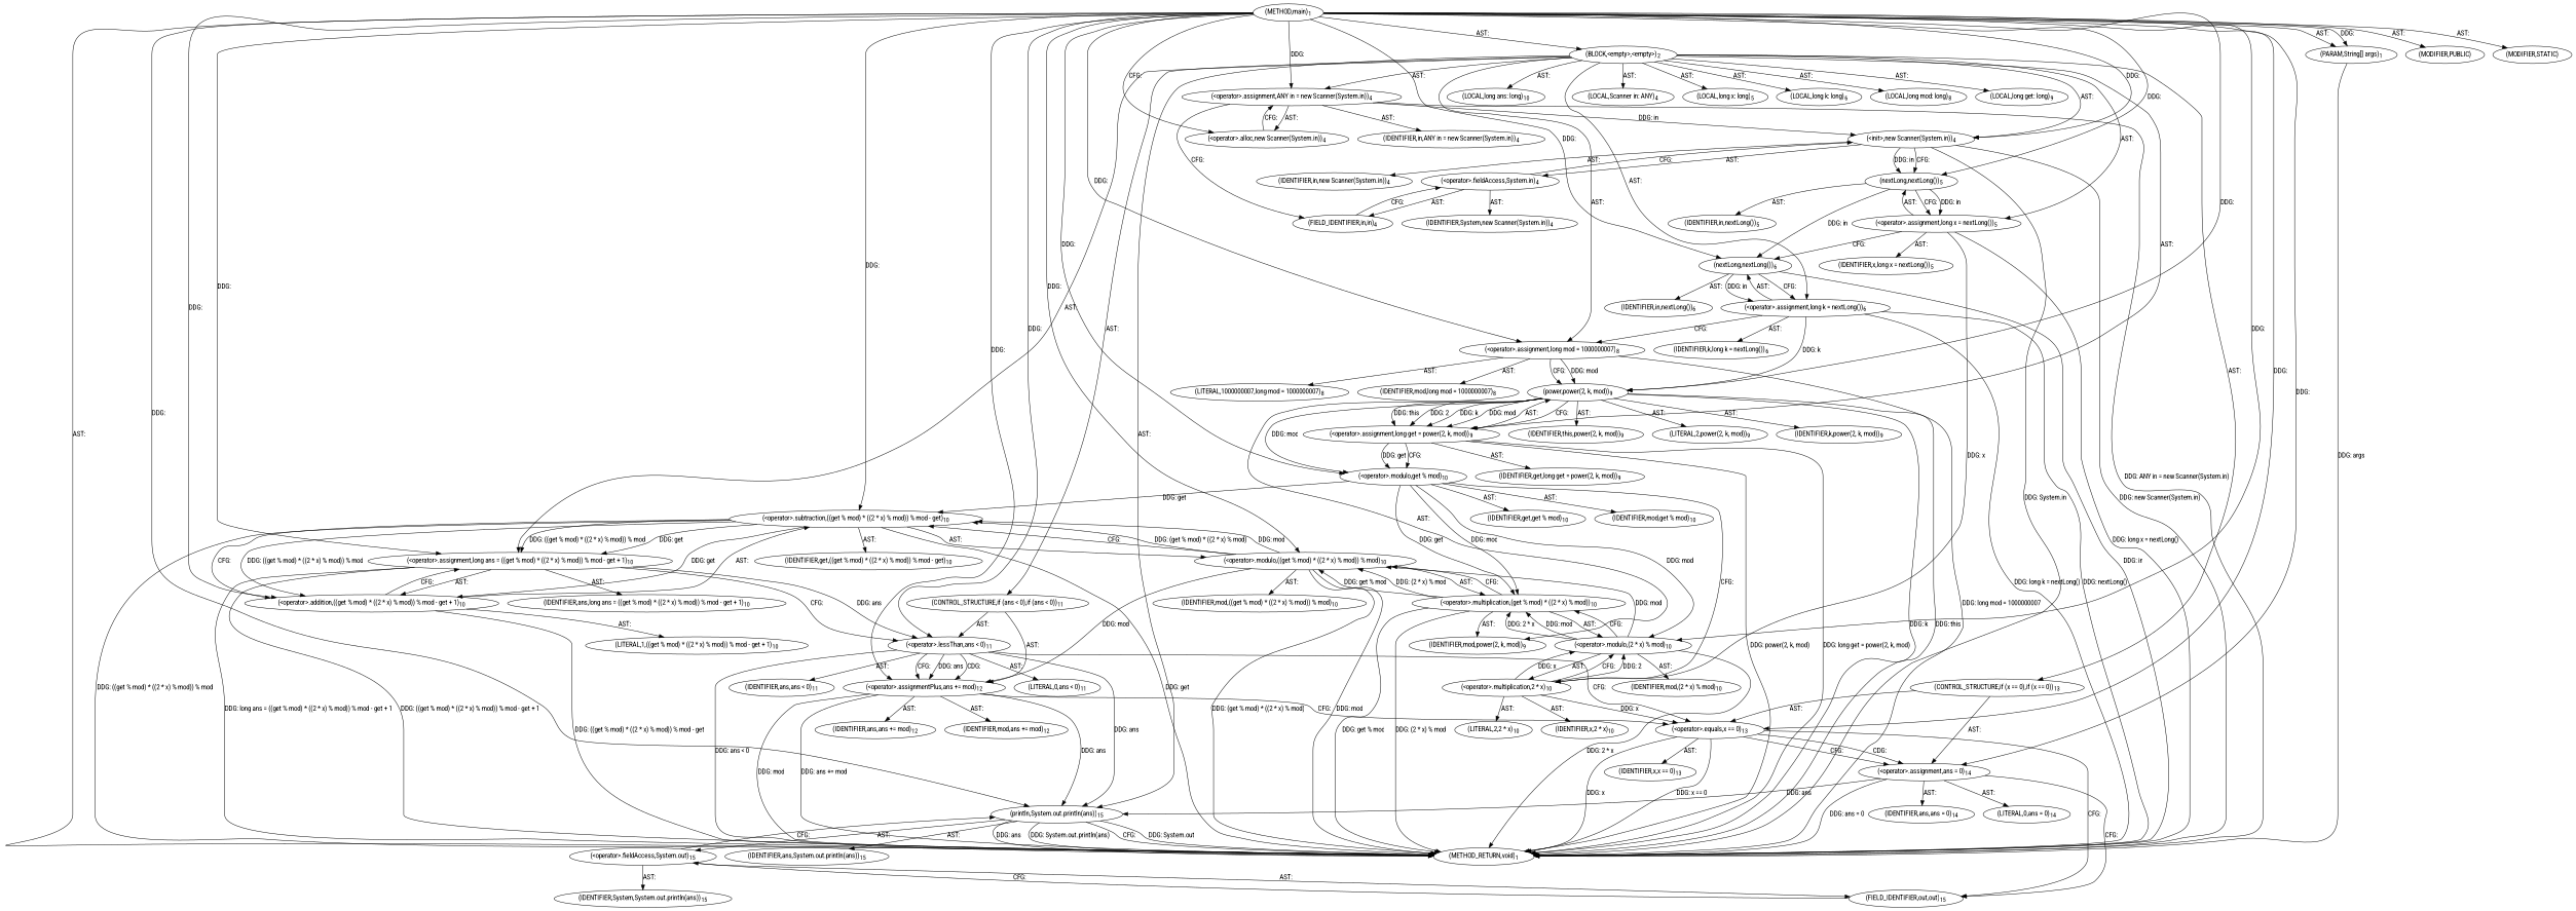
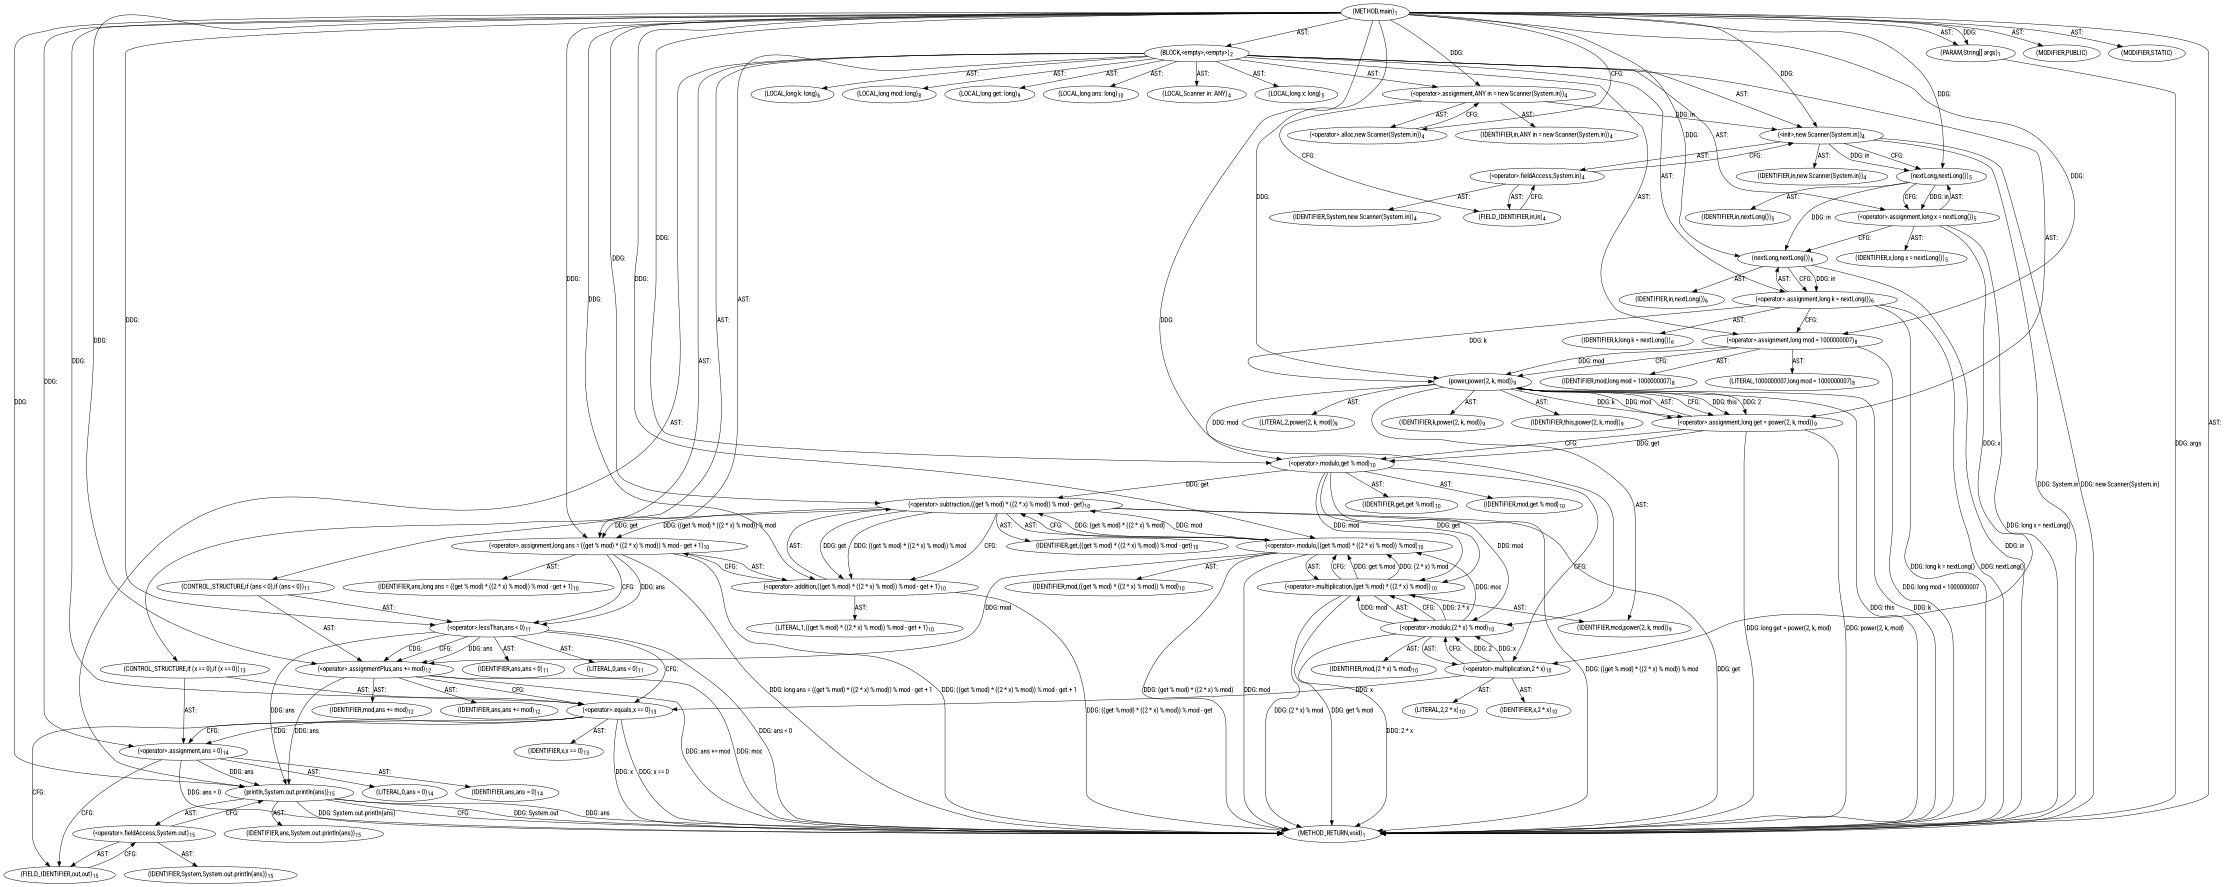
  digraph {
    fontname="Roboto Condensed"
    node [fontname="Roboto Condensed"]
    edge [fontname="Roboto Condensed"]
    n1 [label=<(METHOD,main)<SUB>1</SUB>>]
    n2 [label=<(PARAM,String[] args)<SUB>1</SUB>>]
    n3 [label=<(BLOCK,&lt;empty&gt;,&lt;empty&gt;)<SUB>2</SUB>>]
    n4 [label=<(&lt;operator&gt;.assignment,ANY in = new Scanner(System.in))<SUB>4</SUB>>]
    n5 [label=<(&lt;operator&gt;.alloc,new Scanner(System.in))<SUB>4</SUB>>]
    n6 [label=<(&lt;init&gt;,new Scanner(System.in))<SUB>4</SUB>>]
    n7 [label=<(nextLong,nextLong())<SUB>5</SUB>>]
    n8 [label=<(nextLong,nextLong())<SUB>6</SUB>>]
    n9 [label=<(&lt;operator&gt;.assignment,long mod = 1000000007)<SUB>8</SUB>>]
    n10 [label=<(power,power(2, k, mod))<SUB>9</SUB>>]
    n11 [label=<(&lt;operator&gt;.assignment,long ans = ((get % mod) * ((2 * x) % mod)) % mod - get + 1)<SUB>10</SUB>>]
    n12 [label=<(&lt;operator&gt;.addition,((get % mod) * ((2 * x) % mod)) % mod - get + 1)<SUB>10</SUB>>]
    n13 [label=<(&lt;operator&gt;.subtraction,((get % mod) * ((2 * x) % mod)) % mod - get)<SUB>10</SUB>>]
    n14 [label=<(&lt;operator&gt;.modulo,((get % mod) * ((2 * x) % mod)) % mod)<SUB>10</SUB>>]
    n15 [label=<(&lt;operator&gt;.modulo,get % mod)<SUB>10</SUB>>]
    n16 [label=<(&lt;operator&gt;.modulo,(2 * x) % mod)<SUB>10</SUB>>]
    n17 [label=<(&lt;operator&gt;.lessThan,ans &lt; 0)<SUB>11</SUB>>]
    n18 [label=<(&lt;operator&gt;.assignmentPlus,ans += mod)<SUB>12</SUB>>]
    n19 [label=<(&lt;operator&gt;.equals,x == 0)<SUB>13</SUB>>]
    n20 [label=<(&lt;operator&gt;.assignment,ans = 0)<SUB>14</SUB>>]
    n21 [label=<(println,System.out.println(ans))<SUB>15</SUB>>]
    n22 [label=<(MODIFIER,PUBLIC)>]
    n23 [label=<(MODIFIER,STATIC)>]
    n24 [label=<(METHOD_RETURN,void)<SUB>1</SUB>>]
    n25 [label=<(LOCAL,Scanner in: ANY)<SUB>4</SUB>>]
    n26 [label=<(LOCAL,long x: long)<SUB>5</SUB>>]
    n27 [label=<(&lt;operator&gt;.assignment,long x = nextLong())<SUB>5</SUB>>]
    n28 [label=<(LOCAL,long k: long)<SUB>6</SUB>>]
    n29 [label=<(&lt;operator&gt;.assignment,long k = nextLong())<SUB>6</SUB>>]
    n30 [label=<(LOCAL,long mod: long)<SUB>8</SUB>>]
    n31 [label=<(LOCAL,long get: long)<SUB>9</SUB>>]
    n32 [label=<(&lt;operator&gt;.assignment,long get = power(2, k, mod))<SUB>9</SUB>>]
    n33 [label=<(LOCAL,long ans: long)<SUB>10</SUB>>]
    n34 [label=<(CONTROL_STRUCTURE,if (ans &lt; 0),if (ans &lt; 0))<SUB>11</SUB>>]
    n35 [label=<(CONTROL_STRUCTURE,if (x == 0),if (x == 0))<SUB>13</SUB>>]
    n36 [label=<(IDENTIFIER,in,ANY in = new Scanner(System.in))<SUB>4</SUB>>]
    n37 [label=<(FIELD_IDENTIFIER,in,in)<SUB>4</SUB>>]
    n38 [label=<(IDENTIFIER,in,new Scanner(System.in))<SUB>4</SUB>>]
    n39 [label=<(&lt;operator&gt;.fieldAccess,System.in)<SUB>4</SUB>>]
    n40 [label=<(IDENTIFIER,in,nextLong())<SUB>5</SUB>>]
    n41 [label=<(IDENTIFIER,in,nextLong())<SUB>6</SUB>>]
    n42 [label=<(IDENTIFIER,mod,long mod = 1000000007)<SUB>8</SUB>>]
    n43 [label=<(LITERAL,1000000007,long mod = 1000000007)<SUB>8</SUB>>]
    n44 [label=<(IDENTIFIER,this,power(2, k, mod))<SUB>9</SUB>>]
    n45 [label=<(LITERAL,2,power(2, k, mod))<SUB>9</SUB>>]
    n46 [label=<(IDENTIFIER,k,power(2, k, mod))<SUB>9</SUB>>]
    n47 [label=<(IDENTIFIER,mod,power(2, k, mod))<SUB>9</SUB>>]
    n48 [label=<(IDENTIFIER,ans,long ans = ((get % mod) * ((2 * x) % mod)) % mod - get + 1)<SUB>10</SUB>>]
    n49 [label=<(LITERAL,1,((get % mod) * ((2 * x) % mod)) % mod - get + 1)<SUB>10</SUB>>]
    n50 [label=<(IDENTIFIER,get,((get % mod) * ((2 * x) % mod)) % mod - get)<SUB>10</SUB>>]
    n51 [label=<(&lt;operator&gt;.multiplication,(get % mod) * ((2 * x) % mod))<SUB>10</SUB>>]
    n52 [label=<(IDENTIFIER,mod,((get % mod) * ((2 * x) % mod)) % mod)<SUB>10</SUB>>]
    n53 [label=<(&lt;operator&gt;.multiplication,2 * x)<SUB>10</SUB>>]
    n54 [label=<(IDENTIFIER,get,get % mod)<SUB>10</SUB>>]
    n55 [label=<(IDENTIFIER,mod,get % mod)<SUB>10</SUB>>]
    n56 [label=<(IDENTIFIER,mod,(2 * x) % mod)<SUB>10</SUB>>]
    n57 [label=<(LITERAL,2,2 * x)<SUB>10</SUB>>]
    n58 [label=<(IDENTIFIER,x,2 * x)<SUB>10</SUB>>]
    n59 [label=<(IDENTIFIER,ans,ans &lt; 0)<SUB>11</SUB>>]
    n60 [label=<(LITERAL,0,ans &lt; 0)<SUB>11</SUB>>]
    n61 [label=<(IDENTIFIER,ans,ans += mod)<SUB>12</SUB>>]
    n62 [label=<(IDENTIFIER,mod,ans += mod)<SUB>12</SUB>>]
    n63 [label=<(IDENTIFIER,x,x == 0)<SUB>13</SUB>>]
    n64 [label=<(FIELD_IDENTIFIER,out,out)<SUB>15</SUB>>]
    n65 [label=<(IDENTIFIER,ans,ans = 0)<SUB>14</SUB>>]
    n66 [label=<(LITERAL,0,ans = 0)<SUB>14</SUB>>]
    n67 [label=<(&lt;operator&gt;.fieldAccess,System.out)<SUB>15</SUB>>]
    n68 [label=<(IDENTIFIER,ans,System.out.println(ans))<SUB>15</SUB>>]
    n69 [label=<(IDENTIFIER,x,long x = nextLong())<SUB>5</SUB>>]
    n70 [label=<(IDENTIFIER,k,long k = nextLong())<SUB>6</SUB>>]
-   n71 [label=<(IDENTIFIER,get,long get = power(2, k, mod))<SUB>9</SUB>>]
    n72 [label=<(IDENTIFIER,System,new Scanner(System.in))<SUB>4</SUB>>]
    n73 [label=<(IDENTIFIER,System,System.out.println(ans))<SUB>15</SUB>>]
    n1 -> n2 [label="AST: "]
    n1 -> n2 [label="DDG: "]
    n1 -> n3 [label="AST: "]
    n1 -> n4 [label="DDG: "]
    n1 -> n5 [label="CFG: "]
    n1 -> n6 [label="DDG: "]
    n1 -> n7 [label="DDG: "]
    n1 -> n8 [label="DDG: "]
    n1 -> n9 [label="DDG: "]
    n1 -> n10 [label="DDG: "]
    n1 -> n11 [label="DDG: "]
    n1 -> n12 [label="DDG: "]
    n1 -> n13 [label="DDG: "]
    n1 -> n14 [label="DDG: "]
    n1 -> n15 [label="DDG: "]
    n1 -> n16 [label="DDG: "]
    n1 -> n17 [label="DDG: "]
    n1 -> n18 [label="DDG: "]
    n1 -> n19 [label="DDG: "]
    n1 -> n20 [label="DDG: "]
    n1 -> n21 [label="DDG: "]
    n1 -> n22 [label="AST: "]
    n1 -> n23 [label="AST: "]
    n1 -> n24 [label="AST: "]
    n2 -> n24 [label="DDG: args"]
    n3 -> n4 [label="AST: "]
    n3 -> n6 [label="AST: "]
    n3 -> n9 [label="AST: "]
    n3 -> n11 [label="AST: "]
    n3 -> n21 [label="AST: "]
    n3 -> n25 [label="AST: "]
    n3 -> n26 [label="AST: "]
    n3 -> n27 [label="AST: "]
    n3 -> n28 [label="AST: "]
    n3 -> n29 [label="AST: "]
    n3 -> n30 [label="AST: "]
    n3 -> n31 [label="AST: "]
    n3 -> n32 [label="AST: "]
    n3 -> n33 [label="AST: "]
    n3 -> n34 [label="AST: "]
    n3 -> n35 [label="AST: "]
    n4 -> n5 [label="AST: "]
    n4 -> n6 [label="DDG: in"]
-   n4 -> n24 [label="DDG: ANY in = new Scanner(System.in)"]
    n4 -> n36 [label="AST: "]
    n4 -> n37 [label="CFG: "]
    n5 -> n4 [label="CFG: "]
    n6 -> n7 [label="CFG: "]
    n6 -> n7 [label="DDG: in"]
    n6 -> n24 [label="DDG: System.in"]
    n6 -> n24 [label="DDG: new Scanner(System.in)"]
    n6 -> n38 [label="AST: "]
    n6 -> n39 [label="AST: "]
    n7 -> n8 [label="DDG: in"]
    n7 -> n27 [label="CFG: "]
    n7 -> n27 [label="DDG: in"]
    n7 -> n40 [label="AST: "]
    n8 -> n24 [label="DDG: in"]
    n8 -> n29 [label="CFG: "]
    n8 -> n29 [label="DDG: in"]
    n8 -> n41 [label="AST: "]
    n9 -> n10 [label="CFG: "]
    n9 -> n10 [label="DDG: mod"]
    n9 -> n24 [label="DDG: long mod = 1000000007"]
    n9 -> n42 [label="AST: "]
    n9 -> n43 [label="AST: "]
    n10 -> n15 [label="DDG: mod"]
    n10 -> n24 [label="DDG: k"]
    n10 -> n24 [label="DDG: this"]
    n10 -> n32 [label="CFG: "]
    n10 -> n32 [label="DDG: this"]
    n10 -> n32 [label="DDG: 2"]
    n10 -> n32 [label="DDG: k"]
    n10 -> n32 [label="DDG: mod"]
    n10 -> n44 [label="AST: "]
    n10 -> n45 [label="AST: "]
    n10 -> n46 [label="AST: "]
    n10 -> n47 [label="AST: "]
    n11 -> n12 [label="AST: "]
    n11 -> n17 [label="CFG: "]
    n11 -> n17 [label="DDG: ans"]
    n11 -> n24 [label="DDG: ((get % mod) * ((2 * x) % mod)) % mod - get + 1"]
    n11 -> n24 [label="DDG: long ans = ((get % mod) * ((2 * x) % mod)) % mod - get + 1"]
    n11 -> n48 [label="AST: "]
    n12 -> n11 [label="CFG: "]
    n12 -> n13 [label="AST: "]
    n12 -> n24 [label="DDG: ((get % mod) * ((2 * x) % mod)) % mod - get"]
    n12 -> n49 [label="AST: "]
    n13 -> n11 [label="DDG: ((get % mod) * ((2 * x) % mod)) % mod"]
    n13 -> n11 [label="DDG: get"]
    n13 -> n12 [label="CFG: "]
    n13 -> n12 [label="DDG: ((get % mod) * ((2 * x) % mod)) % mod"]
    n13 -> n12 [label="DDG: get"]
    n13 -> n14 [label="AST: "]
    n13 -> n24 [label="DDG: ((get % mod) * ((2 * x) % mod)) % mod"]
    n13 -> n24 [label="DDG: get"]
    n13 -> n50 [label="AST: "]
    n14 -> n13 [label="CFG: "]
    n14 -> n13 [label="DDG: (get % mod) * ((2 * x) % mod)"]
    n14 -> n13 [label="DDG: mod"]
    n14 -> n18 [label="DDG: mod"]
    n14 -> n24 [label="DDG: (get % mod) * ((2 * x) % mod)"]
    n14 -> n24 [label="DDG: mod"]
    n14 -> n51 [label="AST: "]
    n14 -> n52 [label="AST: "]
    n15 -> n13 [label="DDG: get"]
    n15 -> n16 [label="DDG: mod"]
    n15 -> n51 [label="DDG: get"]
    n15 -> n51 [label="DDG: mod"]
    n15 -> n53 [label="CFG: "]
    n15 -> n54 [label="AST: "]
    n15 -> n55 [label="AST: "]
    n16 -> n14 [label="DDG: mod"]
    n16 -> n24 [label="DDG: 2 * x"]
    n16 -> n51 [label="CFG: "]
    n16 -> n51 [label="DDG: 2 * x"]
    n16 -> n51 [label="DDG: mod"]
    n16 -> n53 [label="AST: "]
    n16 -> n56 [label="AST: "]
    n17 -> n18 [label="CFG: "]
    n17 -> n18 [label="DDG: ans"]
    n17 -> n18 [label="CDG: "]
    n17 -> n19 [label="CFG: "]
    n17 -> n21 [label="DDG: ans"]
    n17 -> n24 [label="DDG: ans &lt; 0"]
    n17 -> n59 [label="AST: "]
    n17 -> n60 [label="AST: "]
    n18 -> n19 [label="CFG: "]
    n18 -> n21 [label="DDG: ans"]
    n18 -> n24 [label="DDG: mod"]
    n18 -> n24 [label="DDG: ans += mod"]
    n18 -> n61 [label="AST: "]
    n18 -> n62 [label="AST: "]
    n19 -> n20 [label="CFG: "]
    n19 -> n20 [label="CDG: "]
    n19 -> n24 [label="DDG: x"]
    n19 -> n24 [label="DDG: x == 0"]
    n19 -> n63 [label="AST: "]
    n19 -> n64 [label="CFG: "]
    n20 -> n21 [label="DDG: ans"]
    n20 -> n24 [label="DDG: ans = 0"]
    n20 -> n64 [label="CFG: "]
    n20 -> n65 [label="AST: "]
    n20 -> n66 [label="AST: "]
    n21 -> n24 [label="CFG: "]
    n21 -> n24 [label="DDG: System.out"]
    n21 -> n24 [label="DDG: ans"]
    n21 -> n24 [label="DDG: System.out.println(ans)"]
    n21 -> n67 [label="AST: "]
    n21 -> n68 [label="AST: "]
    n27 -> n7 [label="AST: "]
    n27 -> n8 [label="CFG: "]
    n27 -> n24 [label="DDG: long x = nextLong()"]
    n27 -> n53 [label="DDG: x"]
    n27 -> n69 [label="AST: "]
    n29 -> n8 [label="AST: "]
    n29 -> n9 [label="CFG: "]
    n29 -> n10 [label="DDG: k"]
    n29 -> n24 [label="DDG: nextLong()"]
    n29 -> n24 [label="DDG: long k = nextLong()"]
    n29 -> n70 [label="AST: "]
    n32 -> n10 [label="AST: "]
    n32 -> n15 [label="CFG: "]
    n32 -> n15 [label="DDG: get"]
    n32 -> n24 [label="DDG: power(2, k, mod)"]
    n32 -> n24 [label="DDG: long get = power(2, k, mod)"]
-   n32 -> n71 [label="AST: "]
    n34 -> n17 [label="AST: "]
    n34 -> n18 [label="AST: "]
    n35 -> n19 [label="AST: "]
    n35 -> n20 [label="AST: "]
    n37 -> n39 [label="CFG: "]
    n39 -> n6 [label="CFG: "]
    n39 -> n37 [label="AST: "]
    n39 -> n72 [label="AST: "]
    n51 -> n14 [label="CFG: "]
    n51 -> n14 [label="DDG: get % mod"]
    n51 -> n14 [label="DDG: (2 * x) % mod"]
    n51 -> n16 [label="AST: "]
    n51 -> n24 [label="DDG: get % mod"]
    n51 -> n24 [label="DDG: (2 * x) % mod"]
    n51 -> n47 [label="AST: "]
    n53 -> n16 [label="CFG: "]
    n53 -> n16 [label="DDG: 2"]
    n53 -> n16 [label="DDG: x"]
    n53 -> n19 [label="DDG: x"]
    n53 -> n57 [label="AST: "]
    n53 -> n58 [label="AST: "]
    n64 -> n67 [label="CFG: "]
    n67 -> n21 [label="CFG: "]
    n67 -> n64 [label="AST: "]
    n67 -> n73 [label="AST: "]
  }
